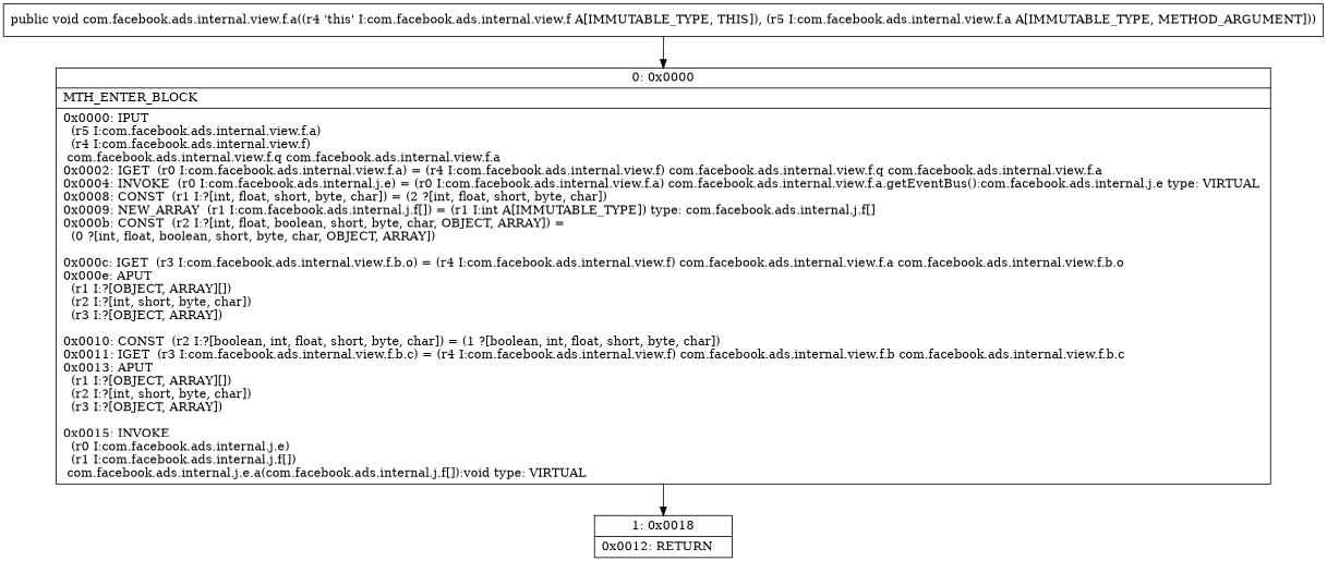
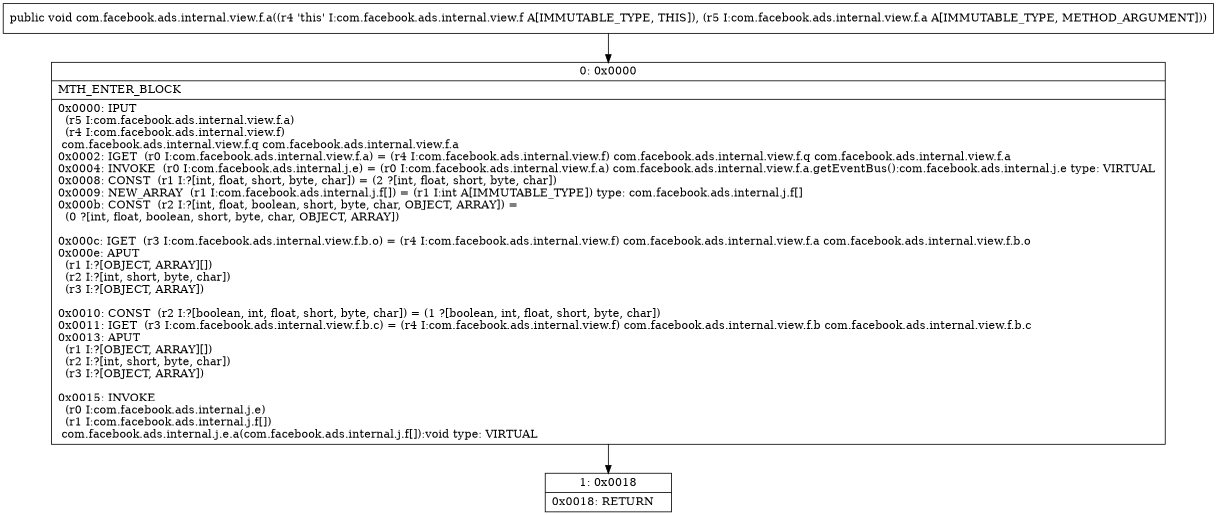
  digraph {
    node [shape=record]
    n1 [label="{0\:\ 0x0000|MTH_ENTER_BLOCK\l|0x0000: IPUT  \l  (r5 I:com.facebook.ads.internal.view.f.a)\l  (r4 I:com.facebook.ads.internal.view.f)\l com.facebook.ads.internal.view.f.q com.facebook.ads.internal.view.f.a \l0x0002: IGET  (r0 I:com.facebook.ads.internal.view.f.a) = (r4 I:com.facebook.ads.internal.view.f) com.facebook.ads.internal.view.f.q com.facebook.ads.internal.view.f.a \l0x0004: INVOKE  (r0 I:com.facebook.ads.internal.j.e) = (r0 I:com.facebook.ads.internal.view.f.a) com.facebook.ads.internal.view.f.a.getEventBus():com.facebook.ads.internal.j.e type: VIRTUAL \l0x0008: CONST  (r1 I:?[int, float, short, byte, char]) = (2 ?[int, float, short, byte, char]) \l0x0009: NEW_ARRAY  (r1 I:com.facebook.ads.internal.j.f[]) = (r1 I:int A[IMMUTABLE_TYPE]) type: com.facebook.ads.internal.j.f[] \l0x000b: CONST  (r2 I:?[int, float, boolean, short, byte, char, OBJECT, ARRAY]) = \l  (0 ?[int, float, boolean, short, byte, char, OBJECT, ARRAY])\l \l0x000c: IGET  (r3 I:com.facebook.ads.internal.view.f.b.o) = (r4 I:com.facebook.ads.internal.view.f) com.facebook.ads.internal.view.f.a com.facebook.ads.internal.view.f.b.o \l0x000e: APUT  \l  (r1 I:?[OBJECT, ARRAY][])\l  (r2 I:?[int, short, byte, char])\l  (r3 I:?[OBJECT, ARRAY])\l \l0x0010: CONST  (r2 I:?[boolean, int, float, short, byte, char]) = (1 ?[boolean, int, float, short, byte, char]) \l0x0011: IGET  (r3 I:com.facebook.ads.internal.view.f.b.c) = (r4 I:com.facebook.ads.internal.view.f) com.facebook.ads.internal.view.f.b com.facebook.ads.internal.view.f.b.c \l0x0013: APUT  \l  (r1 I:?[OBJECT, ARRAY][])\l  (r2 I:?[int, short, byte, char])\l  (r3 I:?[OBJECT, ARRAY])\l \l0x0015: INVOKE  \l  (r0 I:com.facebook.ads.internal.j.e)\l  (r1 I:com.facebook.ads.internal.j.f[])\l com.facebook.ads.internal.j.e.a(com.facebook.ads.internal.j.f[]):void type: VIRTUAL \l}"]
-   n2 [label="{1\:\ 0x0018|0x0012: RETURN   \l}"]
+   n2 [label="{1\:\ 0x0018|0x0018: RETURN   \l}"]
    n3 [label="{public void com.facebook.ads.internal.view.f.a((r4 'this' I:com.facebook.ads.internal.view.f A[IMMUTABLE_TYPE, THIS]), (r5 I:com.facebook.ads.internal.view.f.a A[IMMUTABLE_TYPE, METHOD_ARGUMENT])) }"]
    n1 -> n2
    n3 -> n1
  }
